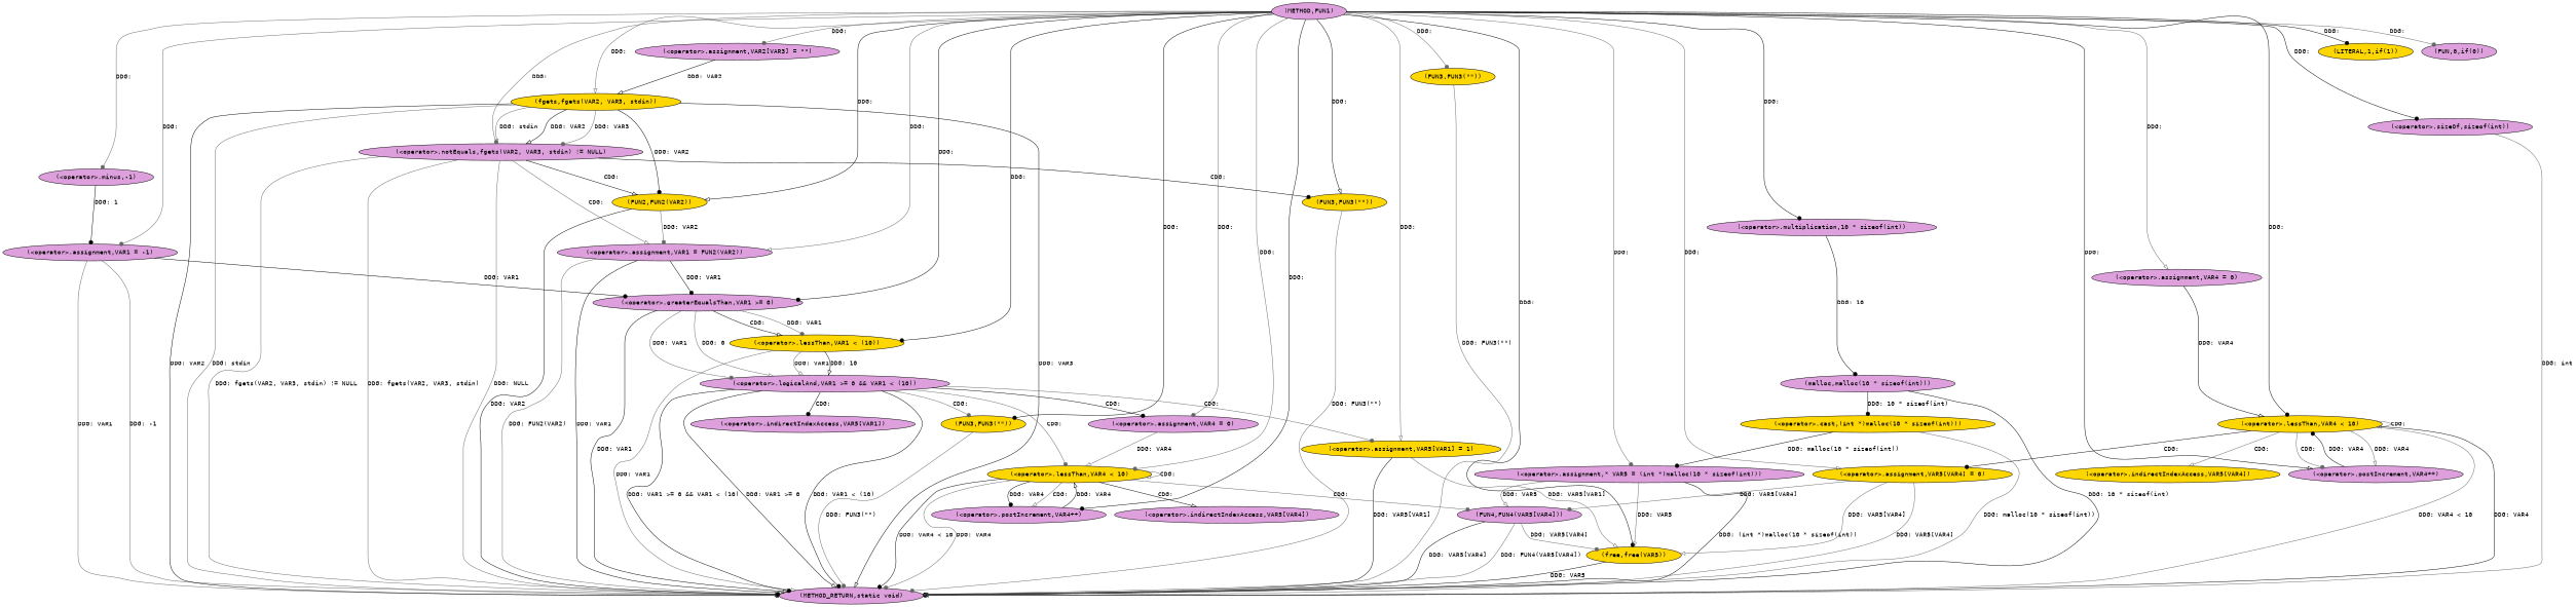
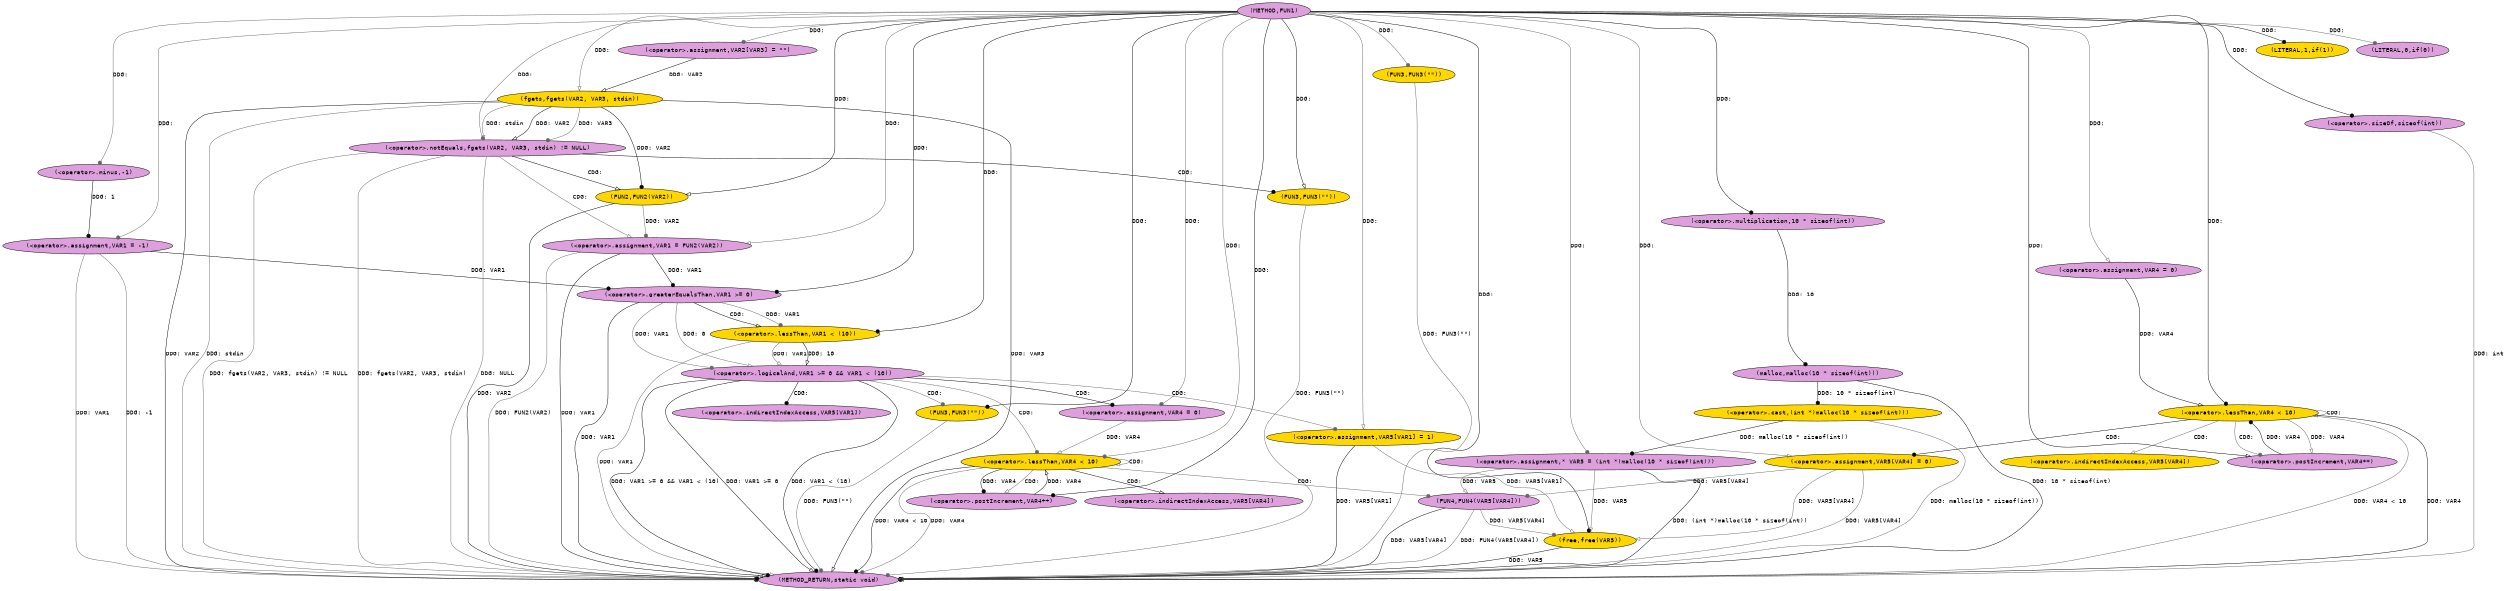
  digraph {
    fontname="DejaVu Sans Mono"
    node [fillcolor=plum fontname="DejaVu Sans Mono" style=filled]
    edge [arrowhead=dot color=gray40 fontname="DejaVu Sans Mono"]
    n1 [label="(METHOD,FUN1)"]
    n2 [label="(<operator>.assignment,VAR1 = -1)"]
    n3 [label="(<operator>.minus,-1)"]
    n4 [fillcolor=gold label="(LITERAL,1,if(1))"]
    n5 [label="(<operator>.assignment,VAR2[VAR3] = \"\")"]
    n6 [label="(<operator>.notEquals,fgets(VAR2, VAR3, stdin) != NULL)"]
    n7 [fillcolor=gold label="(fgets,fgets(VAR2, VAR3, stdin))"]
    n8 [label="(<operator>.assignment,VAR1 = FUN2(VAR2))"]
    n9 [fillcolor=gold label="(FUN2,FUN2(VAR2))"]
    n10 [fillcolor=gold label="(FUN3,FUN3(\"\"))"]
-   n11 [label="(FUN,0,if(0))"]
+   n11 [label="(LITERAL,0,if(0))"]
    n12 [fillcolor=gold label="(FUN3,FUN3(\"\"))"]
    n13 [label="(<operator>.assignment,* VAR5 = (int *)malloc(10 * sizeof(int)))"]
    n14 [label="(<operator>.multiplication,10 * sizeof(int))"]
    n15 [label="(<operator>.sizeOf,sizeof(int))"]
    n16 [label="(<operator>.assignment,VAR4 = 0)"]
    n17 [fillcolor=gold label="(<operator>.lessThan,VAR4 < 10)"]
    n18 [label="(<operator>.postIncrement,VAR4++)"]
    n19 [fillcolor=gold label="(<operator>.assignment,VAR5[VAR4] = 0)"]
    n20 [label="(<operator>.greaterEqualsThan,VAR1 >= 0)"]
    n21 [fillcolor=gold label="(<operator>.lessThan,VAR1 < (10))"]
    n22 [fillcolor=gold label="(<operator>.assignment,VAR5[VAR1] = 1)"]
    n23 [label="(<operator>.assignment,VAR4 = 0)"]
    n24 [fillcolor=gold label="(<operator>.lessThan,VAR4 < 10)"]
    n25 [label="(<operator>.postIncrement,VAR4++)"]
    n26 [fillcolor=gold label="(FUN3,FUN3(\"\"))"]
    n27 [fillcolor=gold label="(free,free(VAR5))"]
    n28 [label="(METHOD_RETURN,static void)"]
    n29 [label="(FUN4,FUN4(VAR5[VAR4]))"]
    n30 [label="(malloc,malloc(10 * sizeof(int)))"]
    n31 [fillcolor=gold label="(<operator>.indirectIndexAccess,VAR5[VAR4])"]
    n32 [label="(<operator>.logicalAnd,VAR1 >= 0 && VAR1 < (10))"]
    n33 [label="(<operator>.indirectIndexAccess,VAR5[VAR4])"]
    n34 [fillcolor=gold label="(<operator>.cast,(int *)malloc(10 * sizeof(int)))"]
    n35 [label="(<operator>.indirectIndexAccess,VAR5[VAR1])"]
    n1 -> n2 [label="DDG: "]
    n1 -> n3 [label="DDG: "]
    n1 -> n4 [color=black label="DDG: "]
    n1 -> n5 [label="DDG: "]
    n1 -> n6 [label="DDG: "]
    n1 -> n7 [arrowhead=onormal label="DDG: "]
    n1 -> n8 [arrowhead=onormal label="DDG: "]
    n1 -> n9 [arrowhead=onormal color=black label="DDG: "]
    n1 -> n10 [arrowhead=onormal color=black label="DDG: "]
    n1 -> n11 [label="DDG: "]
    n1 -> n12 [label="DDG: "]
    n1 -> n13 [label="DDG: "]
    n1 -> n14 [color=black label="DDG: "]
    n1 -> n15 [color=black label="DDG: "]
    n1 -> n16 [arrowhead=onormal label="DDG: "]
    n1 -> n17 [color=black label="DDG: "]
    n1 -> n18 [arrowhead=onormal color=black label="DDG: "]
    n1 -> n19 [arrowhead=onormal label="DDG: "]
    n1 -> n20 [color=black label="DDG: "]
    n1 -> n21 [color=black label="DDG: "]
    n1 -> n22 [arrowhead=onormal label="DDG: "]
    n1 -> n23 [label="DDG: "]
    n1 -> n24 [label="DDG: "]
    n1 -> n25 [color=black label="DDG: "]
    n1 -> n26 [color=black label="DDG: "]
    n1 -> n27 [color=black label="DDG: "]
    n2 -> n20 [color=black label="DDG: VAR1"]
    n2 -> n28 [label="DDG: VAR1"]
    n2 -> n28 [arrowhead=onormal label="DDG: -1"]
    n3 -> n2 [color=black label="DDG: 1"]
    n5 -> n7 [arrowhead=onormal color=black label="DDG: VAR2"]
    n6 -> n8 [arrowhead=onormal label="CDG: "]
    n6 -> n9 [arrowhead=onormal color=black label="CDG: "]
    n6 -> n10 [color=black label="CDG: "]
    n6 -> n28 [arrowhead=onormal label="DDG: fgets(VAR2, VAR3, stdin)"]
    n6 -> n28 [label="DDG: NULL"]
    n6 -> n28 [label="DDG: fgets(VAR2, VAR3, stdin) != NULL"]
    n7 -> n6 [arrowhead=onormal color=black label="DDG: VAR2"]
    n7 -> n6 [label="DDG: VAR3"]
    n7 -> n6 [arrowhead=onormal label="DDG: stdin"]
    n7 -> n9 [color=black label="DDG: VAR2"]
    n7 -> n28 [color=black label="DDG: VAR2"]
    n7 -> n28 [label="DDG: stdin"]
    n7 -> n28 [arrowhead=onormal color=black label="DDG: VAR3"]
    n8 -> n20 [color=black label="DDG: VAR1"]
    n8 -> n28 [label="DDG: FUN2(VAR2)"]
    n8 -> n28 [arrowhead=onormal color=black label="DDG: VAR1"]
    n9 -> n8 [label="DDG: VAR2"]
    n9 -> n28 [color=black label="DDG: VAR2"]
    n10 -> n28 [label="DDG: FUN3(\"\")"]
    n12 -> n28 [arrowhead=onormal label="DDG: FUN3(\"\")"]
    n13 -> n27 [arrowhead=onormal label="DDG: VAR5"]
    n13 -> n28 [color=black label="DDG: (int *)malloc(10 * sizeof(int))"]
    n13 -> n29 [arrowhead=onormal label="DDG: VAR5"]
    n14 -> n30 [color=black label="DDG: 10"]
    n15 -> n28 [arrowhead=onormal label="DDG: int"]
    n16 -> n17 [arrowhead=onormal color=black label="DDG: VAR4"]
    n17 -> n17 [arrowhead=onormal label="CDG: "]
    n17 -> n18 [arrowhead=onormal label="DDG: VAR4"]
    n17 -> n18 [label="CDG: "]
    n17 -> n19 [color=black label="CDG: "]
    n17 -> n28 [arrowhead=onormal label="DDG: VAR4 < 10"]
    n17 -> n28 [color=black label="DDG: VAR4"]
    n17 -> n31 [arrowhead=onormal label="CDG: "]
    n18 -> n17 [color=black label="DDG: VAR4"]
    n19 -> n27 [arrowhead=onormal label="DDG: VAR5[VAR4]"]
    n19 -> n28 [label="DDG: VAR5[VAR4]"]
    n19 -> n29 [label="DDG: VAR5[VAR4]"]
    n20 -> n21 [label="DDG: VAR1"]
    n20 -> n21 [arrowhead=onormal color=black label="CDG: "]
    n20 -> n28 [arrowhead=onormal color=black label="DDG: VAR1"]
    n20 -> n32 [label="DDG: VAR1"]
    n20 -> n32 [arrowhead=onormal label="DDG: 0"]
    n21 -> n28 [arrowhead=onormal label="DDG: VAR1"]
    n21 -> n32 [arrowhead=onormal label="DDG: VAR1"]
    n21 -> n32 [arrowhead=onormal color=black label="DDG: 10"]
    n22 -> n27 [arrowhead=onormal label="DDG: VAR5[VAR1]"]
    n22 -> n28 [arrowhead=onormal color=black label="DDG: VAR5[VAR1]"]
    n23 -> n24 [arrowhead=onormal label="DDG: VAR4"]
    n24 -> n24 [arrowhead=onormal label="CDG: "]
    n24 -> n25 [color=black label="DDG: VAR4"]
    n24 -> n25 [arrowhead=onormal label="CDG: "]
    n24 -> n28 [label="DDG: VAR4"]
    n24 -> n28 [color=black label="DDG: VAR4 < 10"]
    n24 -> n29 [label="CDG: "]
    n24 -> n33 [arrowhead=onormal color=black label="CDG: "]
    n25 -> n24 [arrowhead=onormal color=black label="DDG: VAR4"]
    n26 -> n28 [label="DDG: FUN3(\"\")"]
    n27 -> n28 [color=black label="DDG: VAR5"]
    n29 -> n27 [label="DDG: VAR5[VAR4]"]
    n29 -> n28 [color=black label="DDG: VAR5[VAR4]"]
    n29 -> n28 [arrowhead=onormal label="DDG: FUN4(VAR5[VAR4])"]
    n30 -> n28 [arrowhead=onormal color=black label="DDG: 10 * sizeof(int)"]
    n30 -> n34 [color=black label="DDG: 10 * sizeof(int)"]
    n32 -> n22 [label="CDG: "]
    n32 -> n23 [color=black label="CDG: "]
    n32 -> n24 [label="CDG: "]
    n32 -> n26 [label="CDG: "]
    n32 -> n28 [color=black label="DDG: VAR1 < (10)"]
    n32 -> n28 [color=black label="DDG: VAR1 >= 0 && VAR1 < (10)"]
    n32 -> n28 [arrowhead=onormal color=black label="DDG: VAR1 >= 0"]
    n32 -> n35 [color=black label="CDG: "]
    n34 -> n13 [color=black label="DDG: malloc(10 * sizeof(int))"]
    n34 -> n28 [arrowhead=onormal label="DDG: malloc(10 * sizeof(int))"]
  }
